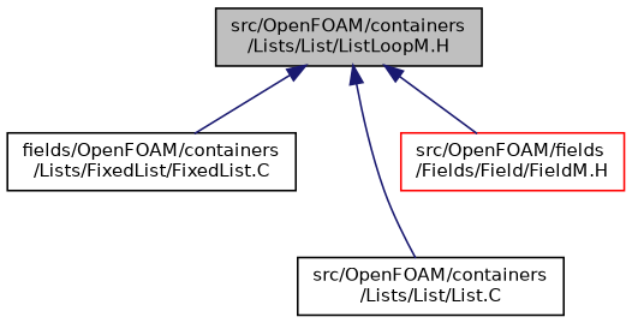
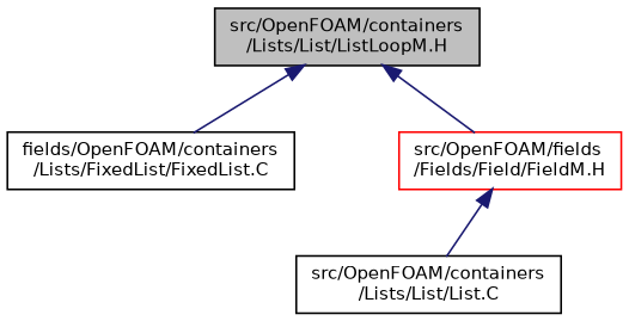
  digraph {
    node [color=black fontname=Helvetica fontsize=10 shape=record]
    edge [color=midnightblue dir=back fontname=Helvetica fontsize=10 labelfontname=Helvetica labelfontsize=10 style=solid]
    n1 [fillcolor=grey75 fontcolor=black height=0.2 label="src/OpenFOAM/containers\l/Lists/List/ListLoopM.H" style=filled width=0.4]
    n2 [height=0.2 label="fields/OpenFOAM/containers\l/Lists/FixedList/FixedList.C" width=0.4]
    n3 [height=0.2 label="src/OpenFOAM/containers\l/Lists/List/List.C" width=0.4]
    n4 [color=red height=0.2 label="src/OpenFOAM/fields\l/Fields/Field/FieldM.H" width=0.4]
    n1 -> n2
-   n1 -> n3
+   n4 -> n3
    n1 -> n4
  }
